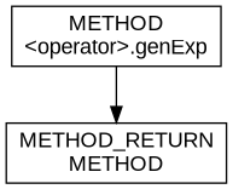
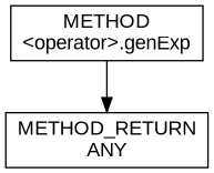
  digraph {
    fontname="Liberation Sans"
    node [shape=rect fontname="Liberation Sans"]
    n1 [label=<METHOD<BR/>&lt;operator&gt;.genExp>]
-   n2 [label=<METHOD_RETURN<BR/>METHOD>]
+   n2 [label=<METHOD_RETURN<BR/>ANY>]
    n1 -> n2 [fontname="Liberation Sans"]
  }
